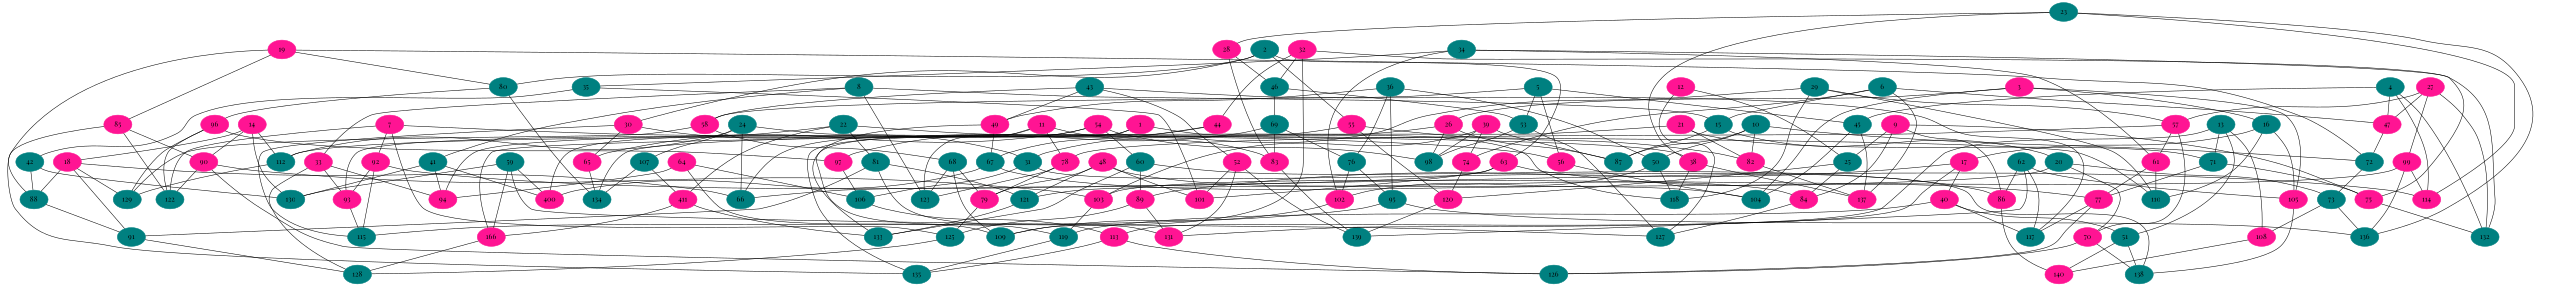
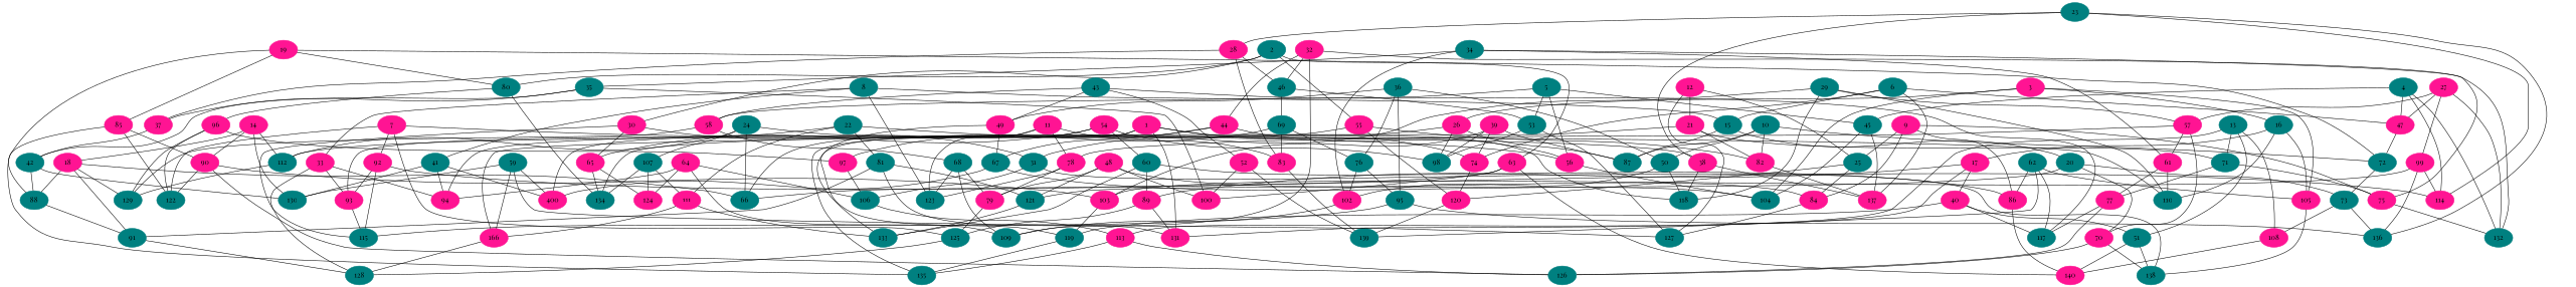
  graph {
    fontname="Playfair Display"
    node [color=teal fontname="Playfair Display" style=filled]
    edge [fontname="Playfair Display"]
    1 [color=deeppink]
    74 [color=deeppink]
    93 [color=deeppink]
    118
    135
    120 [color=deeppink]
    115
    30 [color=deeppink]
    2
    55 [color=deeppink]
    63 [color=deeppink]
    80
    31
    65 [color=deeppink]
    82 [color=deeppink]
    112
    66
-   101 [color=deeppink]
+   101 [color=deeppink label=100]
    140 [color=deeppink]
    134
    96 [color=deeppink]
    3 [color=deeppink]
    16
    26 [color=deeppink]
    104
    105 [color=deeppink]
    17 [color=deeppink]
    110
    87
    98
    n31 [color=deeppink label=166]
    138
    4
    45
    47 [color=deeppink]
    114 [color=deeppink]
    132
    137 [color=deeppink]
    72
    5
    53
    56 [color=deeppink]
    58 [color=deeppink]
    127
    129
    68
    6
    15
    20
    7 [color=deeppink]
    92 [color=deeppink]
    122
    125
    128
    8
    33 [color=deeppink]
    41
    123
    94 [color=deeppink]
    n60 [color=deeppink label=400]
    130
    9 [color=deeppink]
    25
    75 [color=deeppink]
    84 [color=deeppink]
    86 [color=deeppink]
    10
    50
    102 [color=deeppink]
    73
    11 [color=deeppink]
    78 [color=deeppink]
    83 [color=deeppink]
    79 [color=deeppink]
    139
    12 [color=deeppink]
    21 [color=deeppink]
    71
+   37 [color=deeppink]
    42
    13
    51
    108 [color=deeppink]
    113 [color=deeppink]
    77 [color=deeppink]
    126
    14 [color=deeppink]
    90 [color=deeppink]
    18 [color=deeppink]
    103 [color=deeppink]
    70 [color=deeppink]
    121
    40 [color=deeppink]
    89 [color=deeppink]
    131 [color=deeppink]
    117
    119
    88
    91
    19 [color=deeppink]
    85 [color=deeppink]
    136
    133
    38 [color=deeppink]
    22
    81
-   111 [color=deeppink label=411]
+   111 [color=deeppink]
    23
    28 [color=deeppink]
    46
    24
    107
+   124 [color=deeppink]
    27 [color=deeppink]
    99 [color=deeppink]
    57 [color=deeppink]
    97 [color=deeppink]
    106
    69
    29
    61 [color=deeppink]
    32 [color=deeppink]
    44 [color=deeppink]
    109
    67
    34
    35
    36
    49 [color=deeppink]
    76
    95
    39 [color=deeppink]
    43
    52 [color=deeppink]
    48 [color=deeppink]
    54 [color=deeppink]
    60
    59
    62
    64 [color=deeppink]
+   1 -- 74
    1 -- 93
    1 -- 118
    1 -- 135
    74 -- 120
    93 -- 115
    120 -- 139
    30 -- 115
    30 -- 31
    30 -- 65
    2 -- 30
    2 -- 55
    2 -- 63
    2 -- 80
    55 -- 120
    55 -- 82
    55 -- 112
    63 -- 66
    63 -- 101
-   63 -- 77
+   63 -- 140
    80 -- 134
    80 -- 96
    31 -- 138
    31 -- 106
    65 -- 134
+   65 -- 124
    82 -- 137
    112 -- 129
    96 -- 129
    96 -- 122
    96 -- 97
    3 -- 16
    3 -- 26
    3 -- 104
    3 -- 105
    16 -- 105
    16 -- 17
    16 -- 110
    26 -- 87
    26 -- 98
    26 -- n31
    105 -- 138
    17 -- 40
    17 -- 89
    17 -- 131
    n31 -- 128
    4 -- 45
    4 -- 47
    4 -- 114
    4 -- 132
    45 -- 104
    45 -- 137
    47 -- 72
    72 -- 73
    5 -- 45
    5 -- 53
    5 -- 56
    5 -- 58
    53 -- 98
    53 -- 127
    56 -- 104
    58 -- 129
    58 -- 68
    68 -- 123
    68 -- 79
    68 -- 109
    6 -- 74
    6 -- 47
    6 -- 137
    6 -- 15
    15 -- 87
    15 -- 20
    20 -- 73
    20 -- 70
    20 -- 121
    7 -- 56
    7 -- 92
    7 -- 122
    7 -- 125
    92 -- 93
    92 -- 115
    92 -- 114
    125 -- 128
    8 -- 15
    8 -- 33
    8 -- 41
    8 -- 123
    33 -- 93
    33 -- 128
    33 -- 94
    41 -- 94
    41 -- n60
    41 -- 130
    9 -- 25
    9 -- 75
    9 -- 84
    9 -- 86
    25 -- 120
    25 -- 84
    75 -- 132
    84 -- 127
    86 -- 140
    10 -- 82
    10 -- 87
    10 -- 72
    10 -- 50
    50 -- 118
    50 -- 102
    102 -- 109
    73 -- 108
    73 -- 136
    11 -- 123
    11 -- n60
    11 -- 78
    11 -- 83
    78 -- 123
    78 -- 79
    83 -- 139
    79 -- 125
    12 -- 127
    12 -- 25
+   12 -- 21
    21 -- 82
    21 -- 134
    21 -- 71
    71 -- 75
    71 -- 77
+   37 -- 42
    42 -- 130
    42 -- 88
    13 -- 71
    13 -- 51
    13 -- 108
    13 -- 113
    51 -- 140
    51 -- 138
    108 -- 140
    113 -- 135
    113 -- 126
    77 -- 126
    77 -- 117
    14 -- 112
    14 -- 130
    14 -- 90
    14 -- 18
    90 -- 122
    90 -- 126
    90 -- 103
    18 -- 66
    18 -- 129
    18 -- 88
    18 -- 91
    103 -- 119
    70 -- 138
    70 -- 126
    121 -- 133
    40 -- 51
    40 -- 117
    40 -- 119
    89 -- 125
    89 -- 131
    119 -- 135
    88 -- 91
    91 -- 128
    19 -- 80
    19 -- 72
    19 -- 88
    19 -- 85
    85 -- 135
    85 -- 122
    85 -- 90
    38 -- 118
    38 -- 137
    22 -- 94
    22 -- 38
    22 -- 81
    22 -- 111
    81 -- 121
    81 -- 131
    81 -- 91
    111 -- n31
    111 -- 133
    23 -- 114
    23 -- 136
    23 -- 38
    23 -- 28
    28 -- 83
+   28 -- 37
    28 -- 46
    46 -- 53
    46 -- 69
    24 -- 112
    24 -- 66
    24 -- 110
    24 -- 107
    107 -- 134
    107 -- 111
+   107 -- 124
    27 -- 47
    27 -- 132
    27 -- 99
    27 -- 57
    99 -- 114
    99 -- 103
    99 -- 136
    57 -- 78
    57 -- 70
    57 -- 61
    97 -- 106
    106 -- 113
    69 -- 83
    69 -- 97
    69 -- 76
    29 -- 118
    29 -- 31
    29 -- 110
    29 -- 57
    61 -- 110
    61 -- 77
    32 -- 132
    32 -- 46
    32 -- 44
    32 -- 109
+   44 -- 56
    44 -- 133
    44 -- 67
    67 -- 104
    67 -- n60
    34 -- 75
    34 -- 102
    34 -- 61
    34 -- 35
    35 -- 101
+   35 -- 37
    35 -- 42
    36 -- 50
    36 -- 49
    36 -- 76
    36 -- 95
    49 -- 119
    49 -- 67
    76 -- 102
    76 -- 95
    95 -- 115
    95 -- 136
    39 -- 74
    39 -- 87
    39 -- 98
    39 -- 103
    43 -- 58
    43 -- 117
    43 -- 49
    43 -- 52
    52 -- 101
    52 -- 139
-   52 -- 131
+   1 -- 131
    48 -- 101
    48 -- 84
    48 -- 79
    48 -- 121
    54 -- 65
    54 -- 66
    54 -- 98
    54 -- 60
    60 -- 86
    60 -- 89
    60 -- 133
    59 -- n31
    59 -- 127
    59 -- n60
    59 -- 130
    62 -- 105
    62 -- 86
    62 -- 139
    62 -- 117
    64 -- 94
+   64 -- 124
    64 -- 106
    64 -- 109
  }
